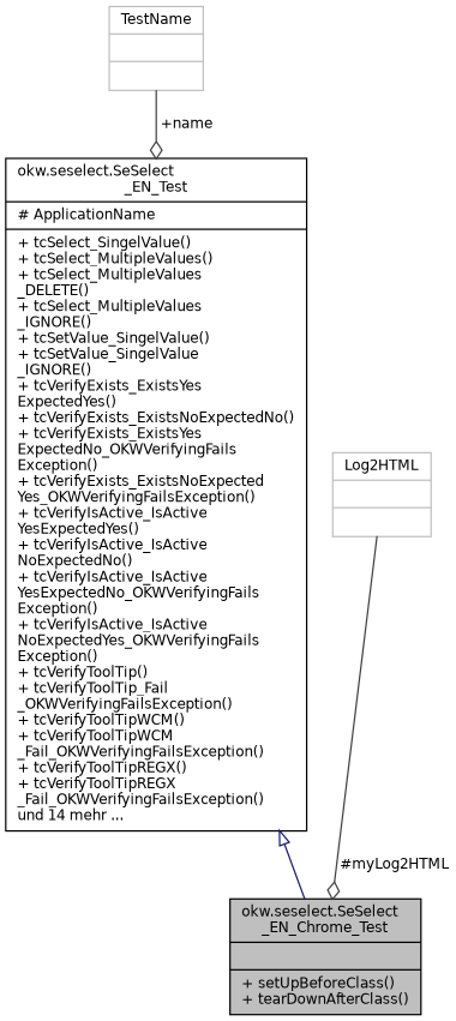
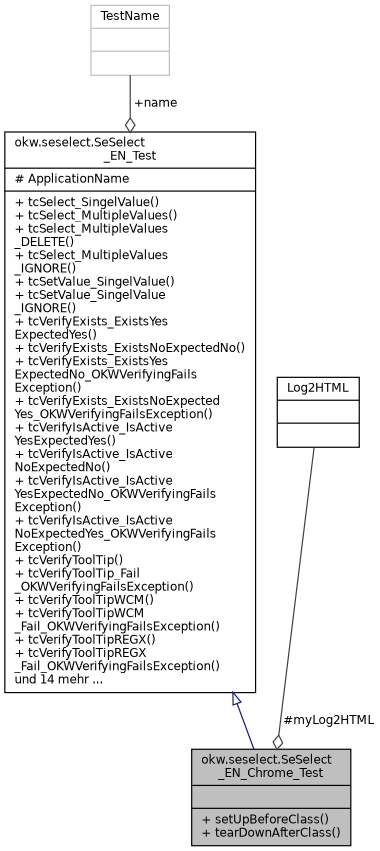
  digraph {
    node [color=black fillcolor=white fontname=Helvetica fontsize=10 shape=record style=filled]
    edge [color=grey25 fontname=Helvetica fontsize=10 labelfontname=Helvetica labelfontsize=10 style=solid arrowhead=odiamond]
    n1 [fillcolor=grey75 fontcolor=black height=0.2 label="{okw.seselect.SeSelect\l_EN_Chrome_Test\n||+ setUpBeforeClass()\l+ tearDownAfterClass()\l}" width=0.4]
    n2 [height=0.2 label="{okw.seselect.SeSelect\l_EN_Test\n|# ApplicationName\l|+ tcSelect_SingelValue()\l+ tcSelect_MultipleValues()\l+ tcSelect_MultipleValues\l_DELETE()\l+ tcSelect_MultipleValues\l_IGNORE()\l+ tcSetValue_SingelValue()\l+ tcSetValue_SingelValue\l_IGNORE()\l+ tcVerifyExists_ExistsYes\lExpectedYes()\l+ tcVerifyExists_ExistsNoExpectedNo()\l+ tcVerifyExists_ExistsYes\lExpectedNo_OKWVerifyingFails\lException()\l+ tcVerifyExists_ExistsNoExpected\lYes_OKWVerifyingFailsException()\l+ tcVerifyIsActive_IsActive\lYesExpectedYes()\l+ tcVerifyIsActive_IsActive\lNoExpectedNo()\l+ tcVerifyIsActive_IsActive\lYesExpectedNo_OKWVerifyingFails\lException()\l+ tcVerifyIsActive_IsActive\lNoExpectedYes_OKWVerifyingFails\lException()\l+ tcVerifyToolTip()\l+ tcVerifyToolTip_Fail\l_OKWVerifyingFailsException()\l+ tcVerifyToolTipWCM()\l+ tcVerifyToolTipWCM\l_Fail_OKWVerifyingFailsException()\l+ tcVerifyToolTipREGX()\l+ tcVerifyToolTipREGX\l_Fail_OKWVerifyingFailsException()\lund 14 mehr ...\l}" width=0.4]
    n3 [color=grey75 height=0.2 label="{TestName\n||}" width=0.4]
-   n4 [color=grey75 height=0.2 label="{Log2HTML\n||}" width=0.4]
+   n4 [height=0.2 label="{Log2HTML\n||}" width=0.4]
    n2 -> n1 [arrowtail=onormal color=midnightblue dir=back arrowhead=""]
    n3 -> n2 [label=" +name"]
    n4 -> n1 [label=" #myLog2HTML"]
  }
